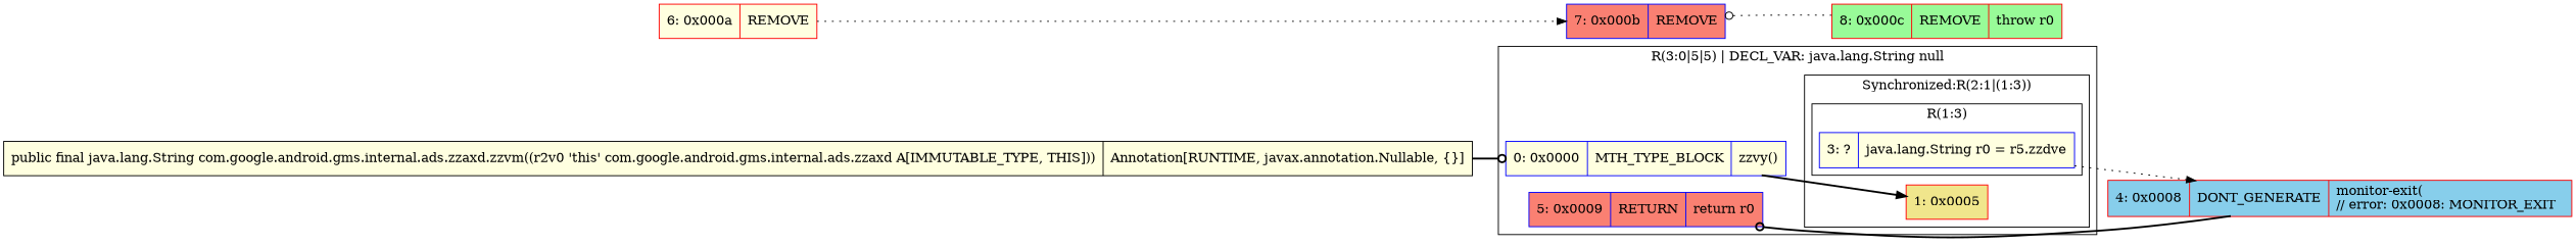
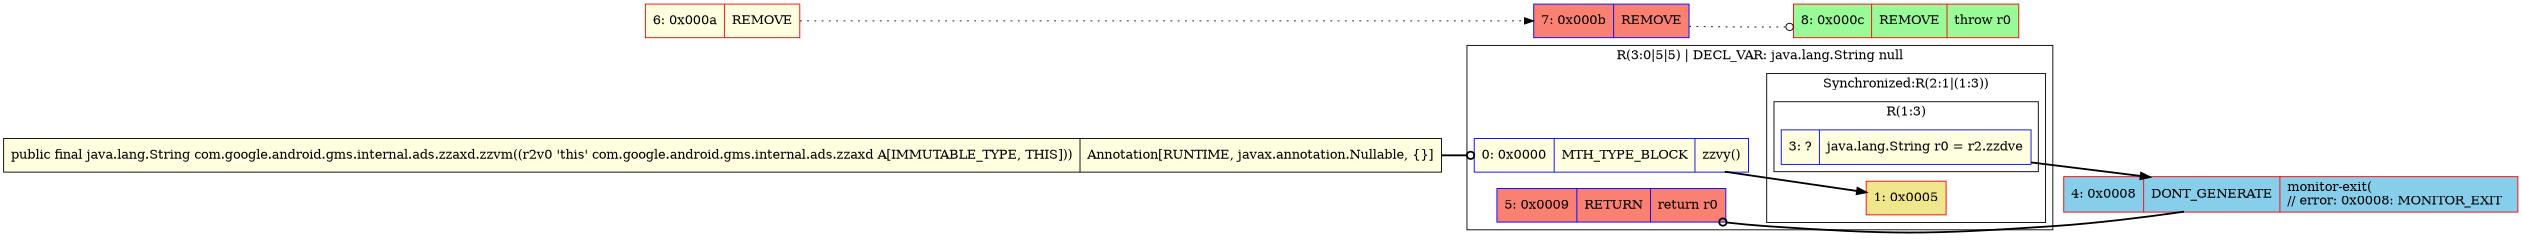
  digraph {
    rankdir=LR
    node [color=blue fillcolor=lightyellow shape=record style=filled]
    edge [arrowhead=normal style=bold]
-   n1 [label="{3\:\ ?|java.lang.String r0 = r5.zzdve\l}"]
+   n1 [label="{3\:\ ?|java.lang.String r0 = r2.zzdve\l}"]
    n2 [color=red fillcolor=khaki label="{1\:\ 0x0005}"]
    n3 [label="{0\:\ 0x0000|MTH_TYPE_BLOCK\l|zzvy()\l}"]
    n4 [fillcolor=salmon label="{5\:\ 0x0009|RETURN\l|return r0\l}"]
    n5 [color=red fillcolor=skyblue label="{4\:\ 0x0008|DONT_GENERATE\l|monitor\-exit(\l\/\/ error: 0x0008: MONITOR_EXIT  \l}"]
    n6 [color=red label="{6\:\ 0x000a|REMOVE\l}"]
    n7 [fillcolor=salmon label="{7\:\ 0x000b|REMOVE\l}"]
    n8 [color=red fillcolor=palegreen label="{8\:\ 0x000c|REMOVE\l|throw r0\l}"]
    n9 [label="{public final java.lang.String com.google.android.gms.internal.ads.zzaxd.zzvm((r2v0 'this' com.google.android.gms.internal.ads.zzaxd A[IMMUTABLE_TYPE, THIS]))  | Annotation[RUNTIME, javax.annotation.Nullable, \{\}]\l}" color=""]
    subgraph cluster_1 {
      label="R(3:0|5|5) | DECL_VAR: java.lang.String null\l"
      n3
      n4
      subgraph cluster_2 {
        label="Synchronized:R(2:1|(1:3))"
        n2
        subgraph cluster_3 {
          label="R(1:3)"
          n1
        }
      }
    }
-   n1 -> n5 [style=dotted]
+   n1 -> n5
    n3 -> n2
    n5 -> n4 [arrowhead=odot]
    n6 -> n7 [style=dotted]
-   n8 -> n7 [arrowhead=odot style=dotted]
+   n7 -> n8 [arrowhead=odot style=dotted]
    n9 -> n3 [arrowhead=odot]
  }
